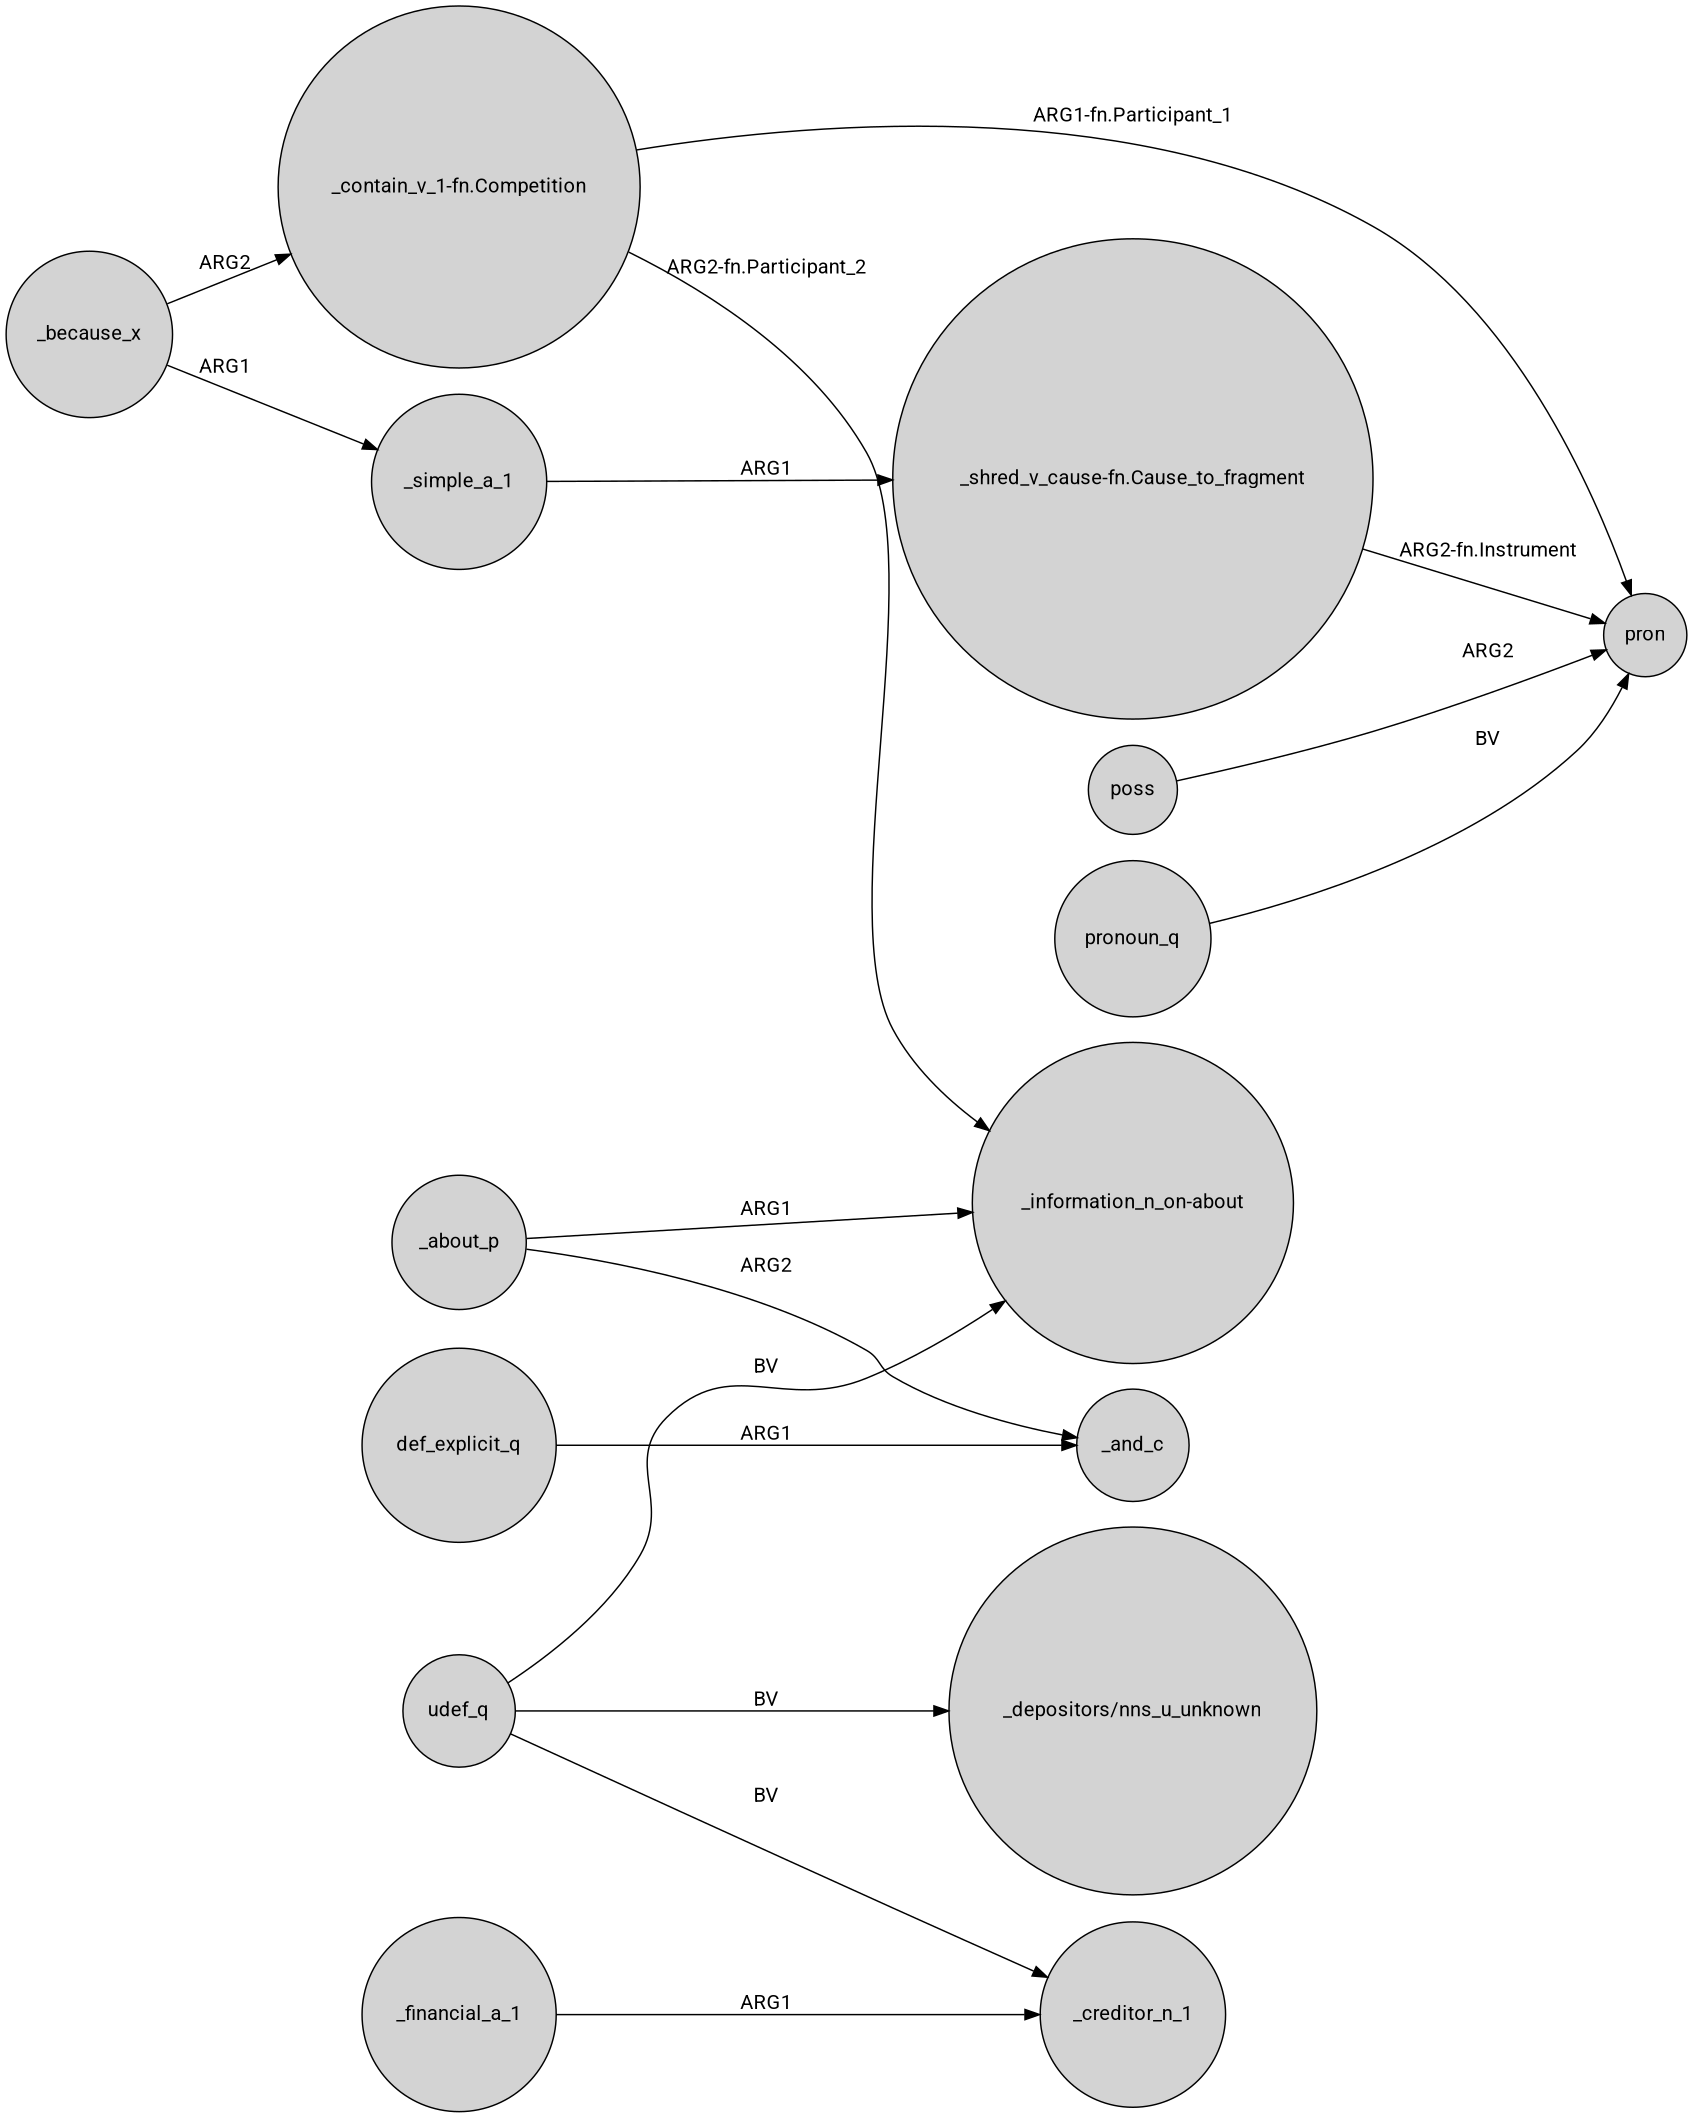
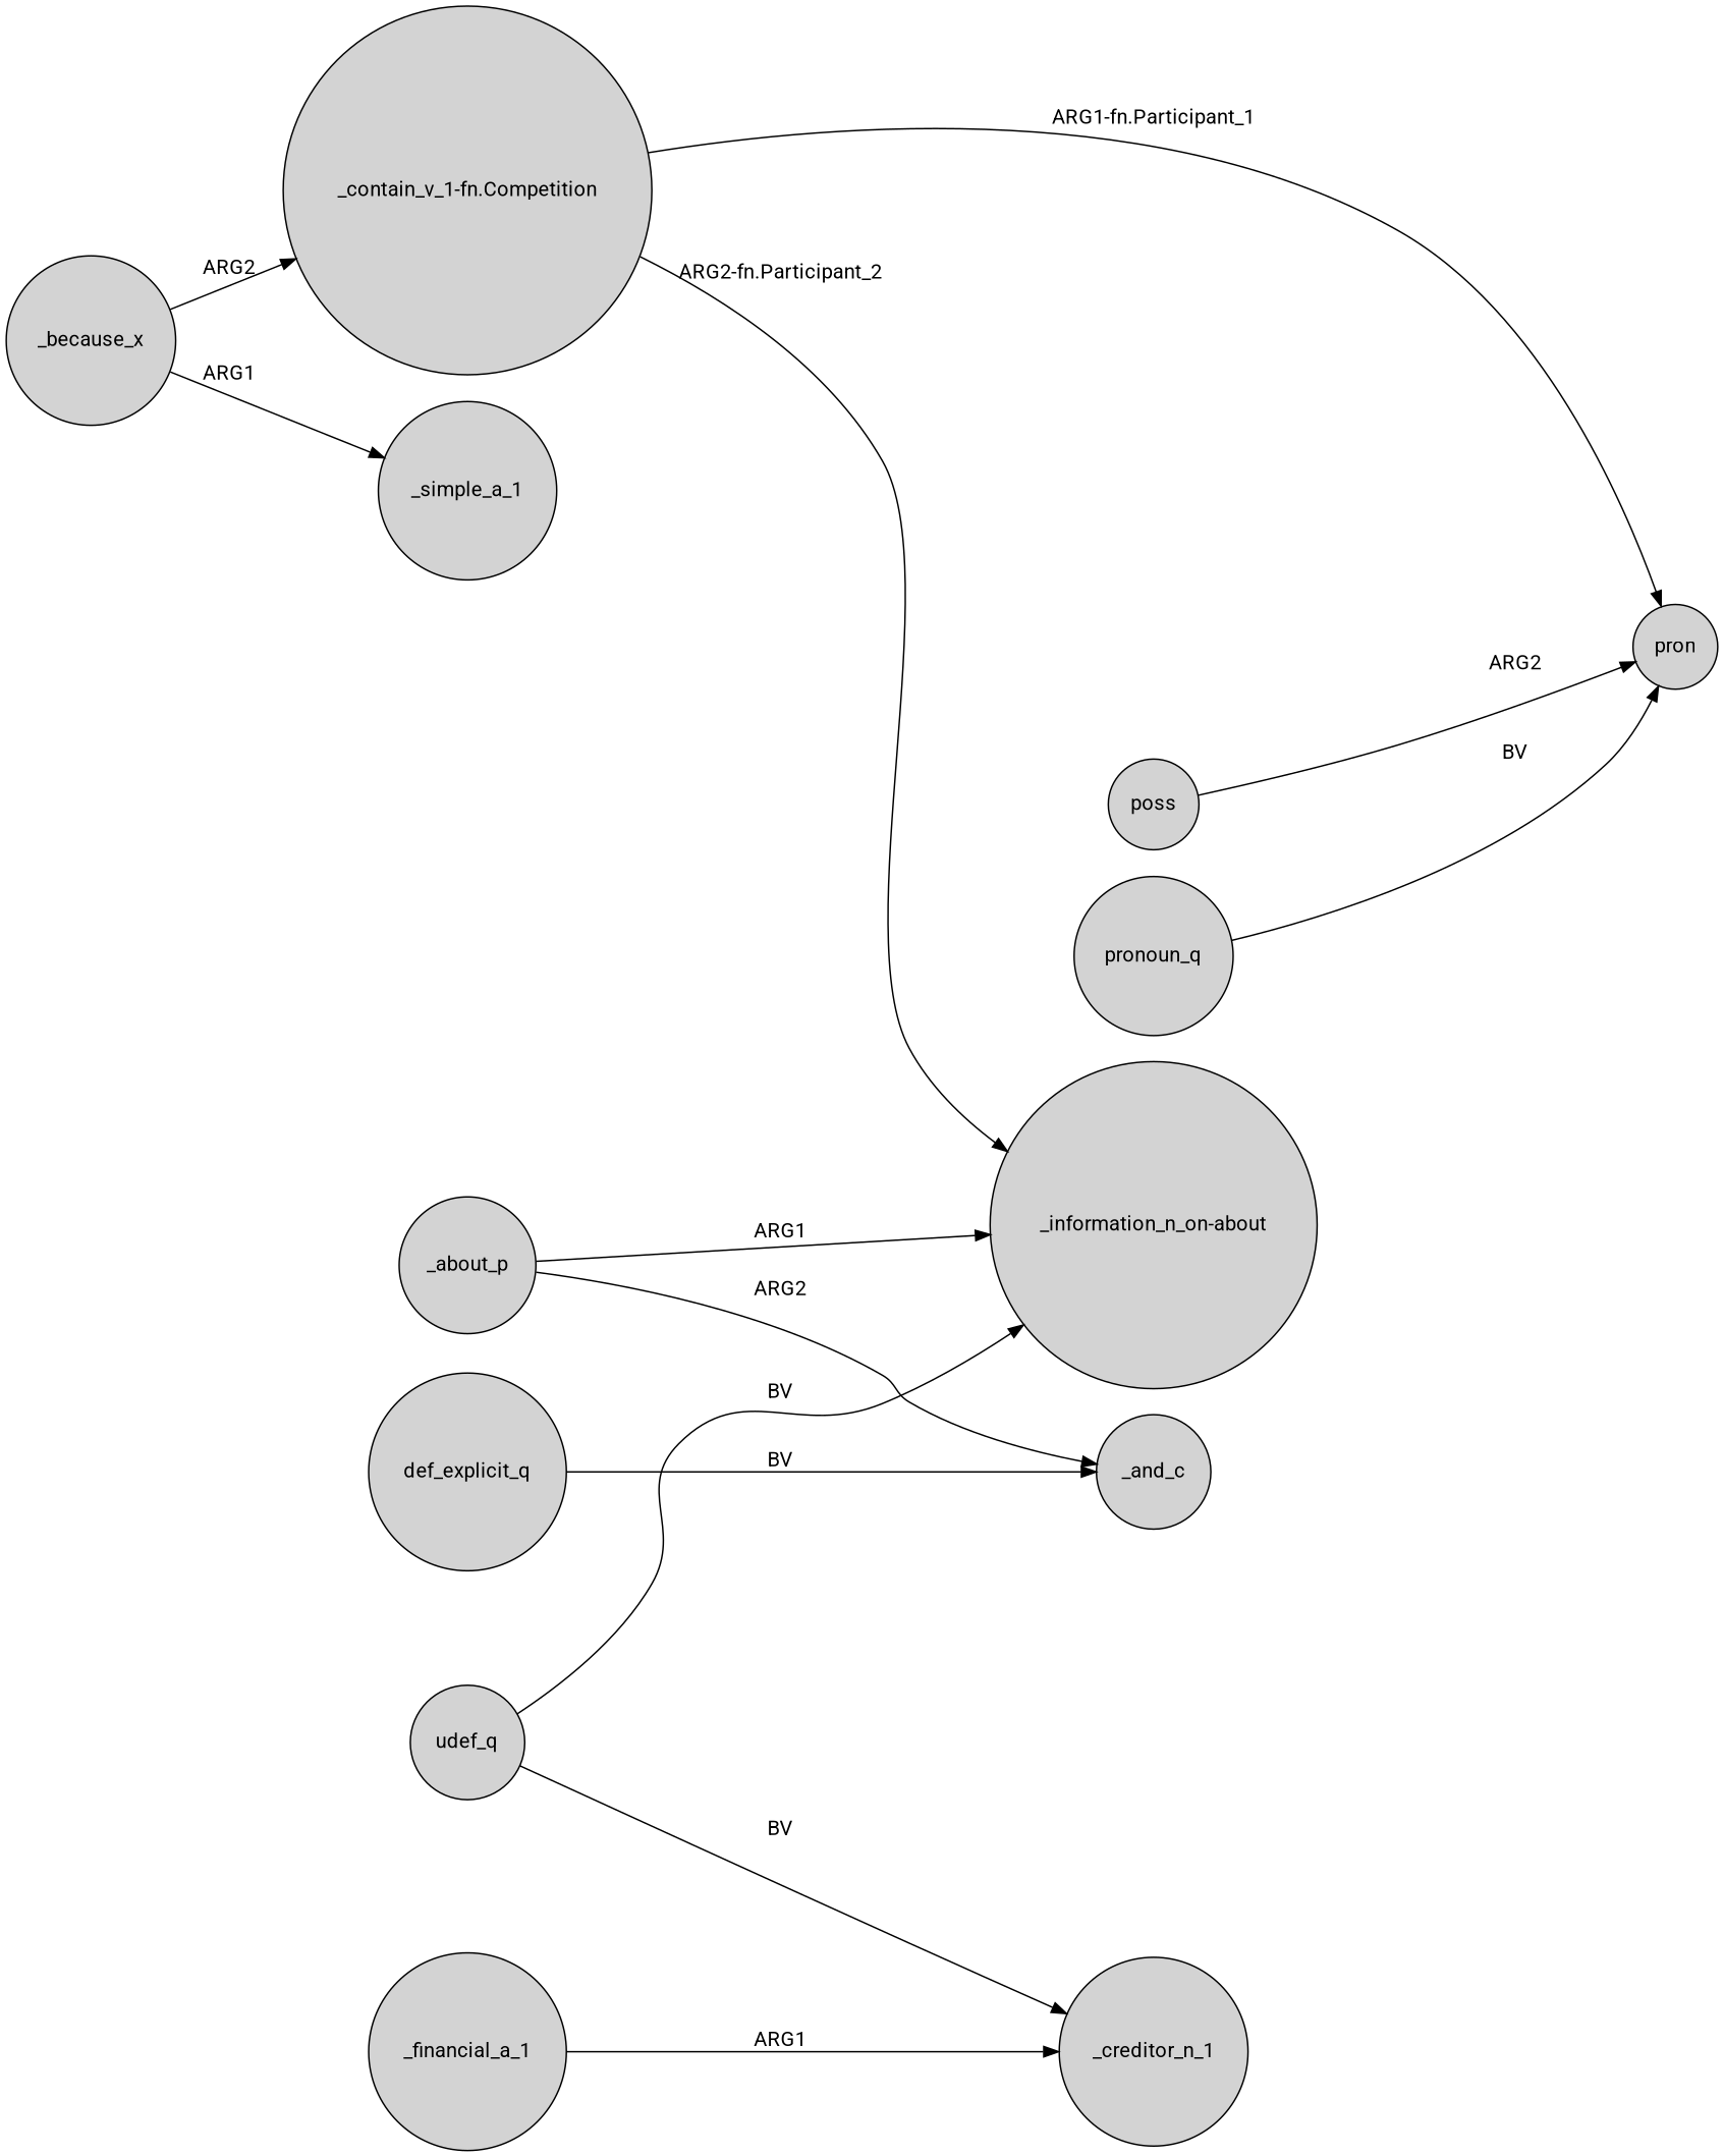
  digraph {
    fontname=Roboto
    rankdir=LR
    node [fontname=Roboto shape=circle style=filled]
    edge [fontname=Roboto]
    _because_x
    "_contain_v_1-fn.Competition"
    _simple_a_1
-   "_shred_v_cause-fn.Cause_to_fragment"
    pron
    "_information_n_on-about"
    poss
    _about_p
    _and_c
    udef_q
-   "_depositors/nns_u_unknown"
    _creditor_n_1
    pronoun_q
    def_explicit_q
    _financial_a_1
    _because_x -> "_contain_v_1-fn.Competition" [label=ARG2]
    _because_x -> _simple_a_1 [label=ARG1]
    "_contain_v_1-fn.Competition" -> pron [label="ARG1-fn.Participant_1"]
    "_contain_v_1-fn.Competition" -> "_information_n_on-about" [label="ARG2-fn.Participant_2"]
-   _simple_a_1 -> "_shred_v_cause-fn.Cause_to_fragment" [label=ARG1]
-   "_shred_v_cause-fn.Cause_to_fragment" -> pron [label="ARG2-fn.Instrument"]
    poss -> pron [label=ARG2]
    _about_p -> "_information_n_on-about" [label=ARG1]
    _about_p -> _and_c [label=ARG2]
    udef_q -> "_information_n_on-about" [label=BV]
-   udef_q -> "_depositors/nns_u_unknown" [label=BV]
    udef_q -> _creditor_n_1 [label=BV]
    pronoun_q -> pron [label=BV]
-   def_explicit_q -> _and_c [label=ARG1]
+   def_explicit_q -> _and_c [label=BV]
    _financial_a_1 -> _creditor_n_1 [label=ARG1]
  }
